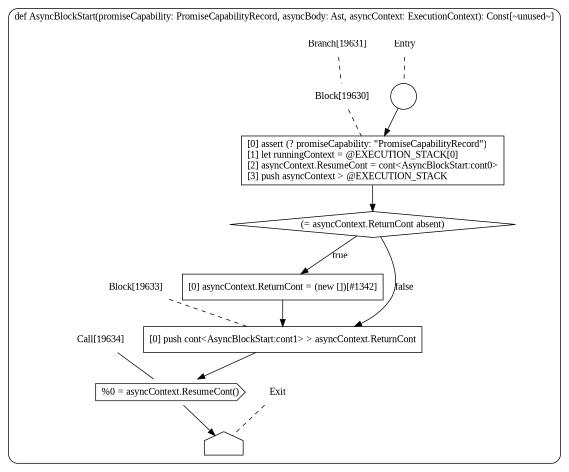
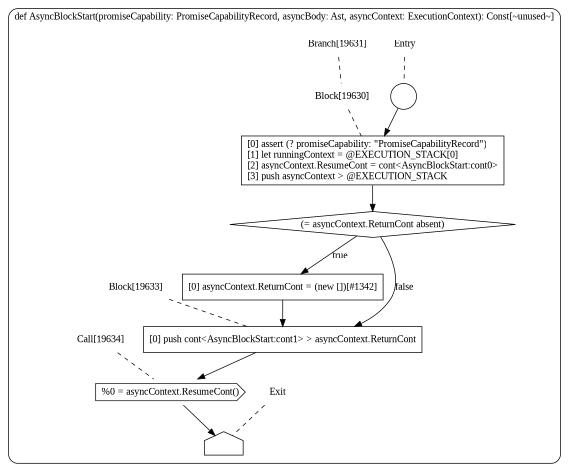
  digraph {
    fontname="Liberation Serif"
    node [fontname="Liberation Serif" shape=none color=black fillcolor=white style=filled]
    edge [color=black fontname="Liberation Serif"]
    n1 [label=<<font color="black">Entry</font>> color="" fillcolor="" style=""]
    n2 [label=" " shape=circle]
    n3 [label=<<font color="black">[0] assert (? promiseCapability: &quot;PromiseCapabilityRecord&quot;)<BR ALIGN="LEFT"/>[1] let runningContext = @EXECUTION_STACK[0]<BR ALIGN="LEFT"/>[2] asyncContext.ResumeCont = cont&lt;AsyncBlockStart:cont0&gt;<BR ALIGN="LEFT"/>[3] push asyncContext &gt; @EXECUTION_STACK<BR ALIGN="LEFT"/></font>> shape=box]
    n4 [label=<<font color="black">(= asyncContext.ReturnCont absent)</font>> shape=diamond]
    n5 [label=<<font color="black">Exit</font>> color="" fillcolor="" style=""]
    n6 [label=" " shape=house]
    n7 [label=<<font color="black">Block[19630]</font>> color="" fillcolor="" style=""]
    n8 [label=<<font color="black">[0] asyncContext.ReturnCont = (new [])[#1342]<BR ALIGN="LEFT"/></font>> shape=box]
    n9 [label=<<font color="black">[0] push cont&lt;AsyncBlockStart:cont1&gt; &gt; asyncContext.ReturnCont<BR ALIGN="LEFT"/></font>> shape=box]
    n10 [label=<<font color="black">Branch[19631]</font>> color="" fillcolor="" style=""]
    n11 [label=<<font color="black">%0 = asyncContext.ResumeCont()</font>> shape=cds]
    n12 [label=<<font color="black">Block[19633]</font>> color="" fillcolor="" style=""]
    n13 [label=<<font color="black">Call[19634]</font>> color="" fillcolor="" style=""]
    subgraph cluster_1 {
      label="def AsyncBlockStart(promiseCapability: PromiseCapabilityRecord, asyncBody: Ast, asyncContext: ExecutionContext): Const[~unused~]"
      style=rounded
      n1
      n2
      n3
      n4
      n5
      n6
      n7
      n8
      n9
      n10
      n11
      n12
      n13
    }
    n1 -> n2 [arrowhead=none style=dashed]
    n2 -> n3
    n3 -> n4
    n4 -> n8 [label=<<font color="black">true</font>>]
    n4 -> n9 [label=<<font color="black">false</font>>]
    n5 -> n6 [arrowhead=none style=dashed]
    n7 -> n3 [arrowhead=none style=dashed]
    n8 -> n9
    n9 -> n11
    n10 -> n7 [arrowhead=none style=dashed]
    n11 -> n6
    n12 -> n9 [arrowhead=none style=dashed]
-   n13 -> n11 [arrowhead=none style=solid]
+   n13 -> n11 [arrowhead=none style=dashed]
  }
